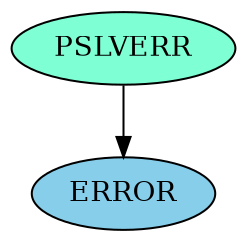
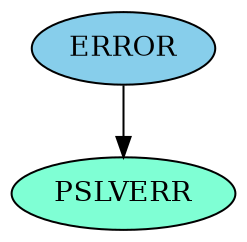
  strict digraph {
    node [style=filled]
    PSLVERR [complexity=0 importance=0.0492243372439 rank=0.0 fillcolor=aquamarine]
    ERROR [complexity=2 importance=0.0820405182908 rank=0.0410202591454 fillcolor=skyblue]
-   PSLVERR -> ERROR
+   ERROR -> PSLVERR
  }
